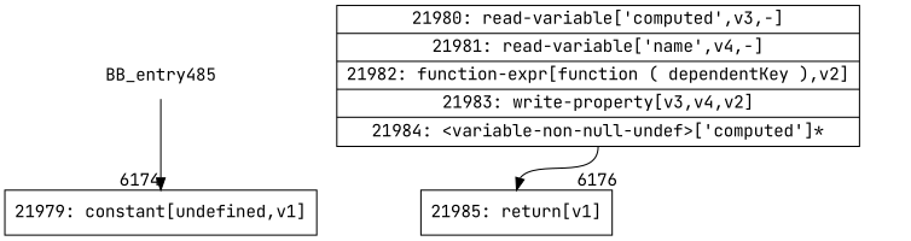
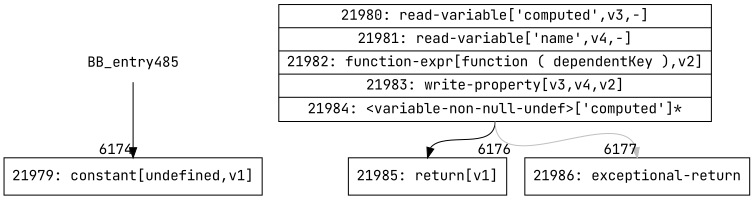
  digraph {
    fontname="JetBrains Mono"
    rankdir=TD
    node [fontname="JetBrains Mono" shape=record]
    edge [fontname="JetBrains Mono" headport=n tailport=s]
    n1 [label=BB_entry485 shape=none]
    n2 [label="{21979: constant[undefined,v1]}"]
    n3 [label="{21980: read-variable['computed',v3,-]|21981: read-variable['name',v4,-]|21982: function-expr[function ( dependentKey ),v2]|21983: write-property[v3,v4,v2]|21984: \<variable-non-null-undef\>['computed']*}"]
    n4 [label="{21985: return[v1]}"]
+   n5 [label="{21986: exceptional-return}"]
    n1 -> n2 [headlabel="    6174"]
    n3 -> n4 [headlabel="      6176"]
+   n3 -> n5 [color=gray headlabel="      6177"]
  }
